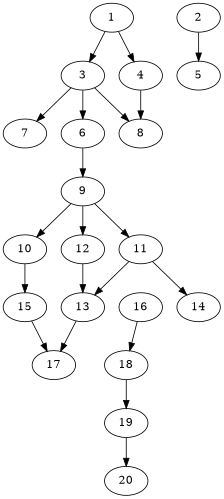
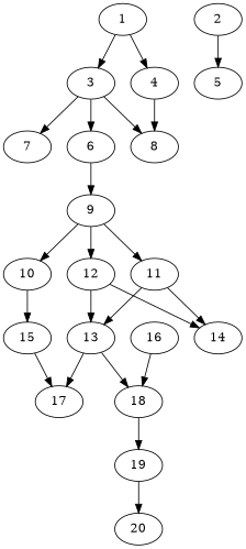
  digraph {
    node [alpha=0.02]
    1 [alpha=0.11 expect_size=49949696]
    3 [alpha=0.11 expect_size=5763072]
    4 [alpha=0.10 expect_size=40155136]
    6 [expect_size=18611200]
    7 [alpha=0.15 expect_size=31391744]
    8 [alpha=0.11 expect_size=28434432]
    9 [alpha=0.03 expect_size=20402176]
    2 [alpha=0.05 expect_size=30736384]
    5 [alpha=0.14 expect_size=39165952]
    10 [alpha=0.06 expect_size=14528512]
    11 [alpha=0.04 expect_size=24406016]
    12 [alpha=0.05 expect_size=49542144]
    15 [alpha=0.16 expect_size=16026624]
    14 [expect_size=39934976]
    13 [expect_size=15123456]
    17 [alpha=0.16 expect_size=7614464]
    16 [alpha=0.13 expect_size=50002944]
    18 [alpha=0.09 expect_size=43802624]
    19 [expect_size=23241728]
    20 [alpha=0.19 expect_size=31311872]
    1 -> 3
    1 -> 4
    3 -> 6
    3 -> 7
    3 -> 8
    4 -> 8
    6 -> 9
    9 -> 10
    9 -> 11
    9 -> 12
    2 -> 5
    10 -> 15
    11 -> 14
    11 -> 13
+   12 -> 14
    12 -> 13
    15 -> 17
    13 -> 17
+   13 -> 18
    16 -> 18
    18 -> 19
    19 -> 20
  }
